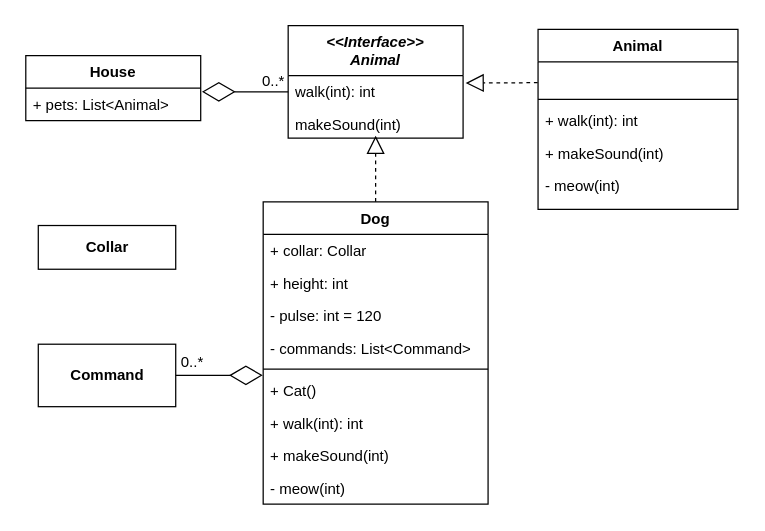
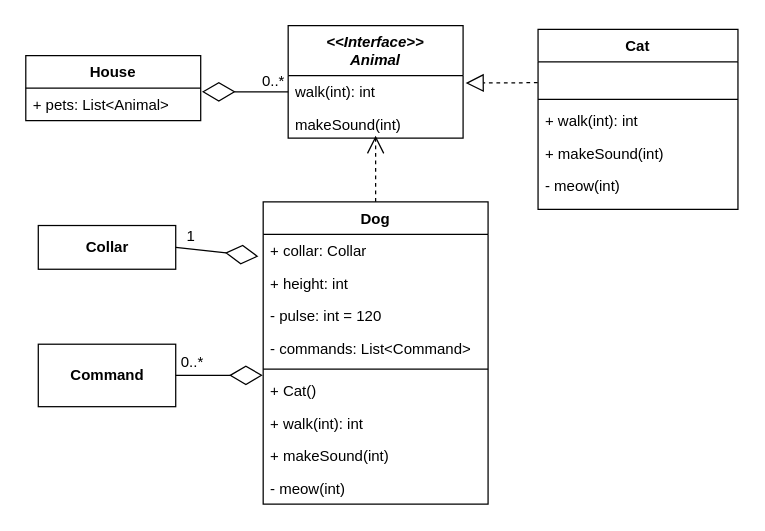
  <mxCell id="0" />
  <mxCell id="1" parent="0" />
  <mxCell id="2" value="House" style="swimlane;fontStyle=1;childLayout=stackLayout;horizontal=1;startSize=26;fillColor=none;horizontalStack=0;resizeParent=1;resizeParentMax=0;resizeLast=0;collapsible=1;marginBottom=0;" parent="1" vertex="1"><mxGeometry x="20" y="44" width="140" height="52" as="geometry" /></mxCell>
  <mxCell id="3" value="+ pets: List&lt;Animal&gt;" style="text;strokeColor=none;fillColor=none;align=left;verticalAlign=top;spacingLeft=4;spacingRight=4;overflow=hidden;rotatable=0;points=[[0,0.5],[1,0.5]];portConstraint=eastwest;" parent="2" vertex="1"><mxGeometry y="26" width="140" height="26" as="geometry" /></mxCell>
  <mxCell id="4" value="&lt;&lt;Interface&gt;&gt;&#10;Animal" style="swimlane;fontStyle=3;childLayout=stackLayout;horizontal=1;startSize=40;fillColor=none;horizontalStack=0;resizeParent=1;resizeParentMax=0;resizeLast=0;collapsible=1;marginBottom=0;" parent="1" vertex="1"><mxGeometry x="230" y="20" width="140" height="90" as="geometry" /></mxCell>
  <mxCell id="5" value="walk(int): int" style="text;strokeColor=none;fillColor=none;align=left;verticalAlign=top;spacingLeft=4;spacingRight=4;overflow=hidden;rotatable=0;points=[[0,0.5],[1,0.5]];portConstraint=eastwest;" parent="4" vertex="1"><mxGeometry y="40" width="140" height="26" as="geometry" /></mxCell>
  <mxCell id="6" value="makeSound(int)" style="text;strokeColor=none;fillColor=none;align=left;verticalAlign=top;spacingLeft=4;spacingRight=4;overflow=hidden;rotatable=0;points=[[0,0.5],[1,0.5]];portConstraint=eastwest;" parent="4" vertex="1"><mxGeometry y="66" width="140" height="24" as="geometry" /></mxCell>
  <mxCell id="7" value="" style="endArrow=diamondThin;endFill=0;endSize=24;html=1;exitX=0;exitY=0.5;exitDx=0;exitDy=0;rounded=1;" parent="1" source="5" edge="1"><mxGeometry width="160" relative="1" as="geometry"><mxPoint x="160" y="200" as="sourcePoint" /><mxPoint x="161" y="73" as="targetPoint" /></mxGeometry></mxCell>
  <mxCell id="8" value="0..*" style="text;html=1;resizable=0;points=[];align=center;verticalAlign=middle;labelBackgroundColor=none;" parent="7" vertex="1" connectable="0"><mxGeometry x="-0.821" y="-1" relative="1" as="geometry"><mxPoint x="-7" y="-8" as="offset" /></mxGeometry></mxCell>
- <mxCell id="9" value="Animal" style="swimlane;fontStyle=1;align=center;verticalAlign=top;childLayout=stackLayout;horizontal=1;startSize=26;horizontalStack=0;resizeParent=1;resizeParentMax=0;resizeLast=0;collapsible=1;marginBottom=0;labelBackgroundColor=none;fillColor=none;" parent="1" vertex="1"><mxGeometry x="430" y="23" width="160" height="144" as="geometry" /></mxCell>
+ <mxCell id="9" value="Cat" style="swimlane;fontStyle=1;align=center;verticalAlign=top;childLayout=stackLayout;horizontal=1;startSize=26;horizontalStack=0;resizeParent=1;resizeParentMax=0;resizeLast=0;collapsible=1;marginBottom=0;labelBackgroundColor=none;fillColor=none;" parent="1" vertex="1"><mxGeometry x="430" y="23" width="160" height="144" as="geometry" /></mxCell>
  <mxCell id="10" value=" " style="text;strokeColor=none;fillColor=none;align=left;verticalAlign=top;spacingLeft=4;spacingRight=4;overflow=hidden;rotatable=0;points=[[0,0.5],[1,0.5]];portConstraint=eastwest;" parent="9" vertex="1"><mxGeometry y="26" width="160" height="26" as="geometry" /></mxCell>
  <mxCell id="11" value="" style="line;strokeWidth=1;fillColor=none;align=left;verticalAlign=middle;spacingTop=-1;spacingLeft=3;spacingRight=3;rotatable=0;labelPosition=right;points=[];portConstraint=eastwest;" parent="9" vertex="1"><mxGeometry y="52" width="160" height="8" as="geometry" /></mxCell>
  <mxCell id="12" value="+ walk(int): int" style="text;strokeColor=none;fillColor=none;align=left;verticalAlign=top;spacingLeft=4;spacingRight=4;overflow=hidden;rotatable=0;points=[[0,0.5],[1,0.5]];portConstraint=eastwest;" parent="9" vertex="1"><mxGeometry y="60" width="160" height="26" as="geometry" /></mxCell>
  <mxCell id="13" value="+ makeSound(int)" style="text;strokeColor=none;fillColor=none;align=left;verticalAlign=top;spacingLeft=4;spacingRight=4;overflow=hidden;rotatable=0;points=[[0,0.5],[1,0.5]];portConstraint=eastwest;" parent="9" vertex="1"><mxGeometry y="86" width="160" height="26" as="geometry" /></mxCell>
  <mxCell id="14" value="- meow(int)" style="text;strokeColor=none;fillColor=none;align=left;verticalAlign=top;spacingLeft=4;spacingRight=4;overflow=hidden;rotatable=0;points=[[0,0.5],[1,0.5]];portConstraint=eastwest;" parent="9" vertex="1"><mxGeometry y="112" width="160" height="32" as="geometry" /></mxCell>
  <mxCell id="15" value="" style="endArrow=block;dashed=1;endFill=0;endSize=12;html=1;exitX=-0.002;exitY=0.641;exitDx=0;exitDy=0;exitPerimeter=0;" parent="1" source="10" edge="1"><mxGeometry width="160" relative="1" as="geometry"><mxPoint x="400" y="270" as="sourcePoint" /><mxPoint x="372" y="66" as="targetPoint" /></mxGeometry></mxCell>
  <mxCell id="16" value="Dog" style="swimlane;fontStyle=1;align=center;verticalAlign=top;childLayout=stackLayout;horizontal=1;startSize=26;horizontalStack=0;resizeParent=1;resizeParentMax=0;resizeLast=0;collapsible=1;marginBottom=0;labelBackgroundColor=none;fillColor=none;" parent="1" vertex="1"><mxGeometry x="210" y="161" width="180" height="242" as="geometry" /></mxCell>
  <mxCell id="17" value="+ collar: Collar" style="text;strokeColor=none;fillColor=none;align=left;verticalAlign=top;spacingLeft=4;spacingRight=4;overflow=hidden;rotatable=0;points=[[0,0.5],[1,0.5]];portConstraint=eastwest;" parent="16" vertex="1"><mxGeometry y="26" width="180" height="26" as="geometry" /></mxCell>
  <mxCell id="18" value="+ height: int" style="text;strokeColor=none;fillColor=none;align=left;verticalAlign=top;spacingLeft=4;spacingRight=4;overflow=hidden;rotatable=0;points=[[0,0.5],[1,0.5]];portConstraint=eastwest;" parent="16" vertex="1"><mxGeometry y="52" width="180" height="26" as="geometry" /></mxCell>
  <mxCell id="19" value="- pulse: int = 120" style="text;strokeColor=none;fillColor=none;align=left;verticalAlign=top;spacingLeft=4;spacingRight=4;overflow=hidden;rotatable=0;points=[[0,0.5],[1,0.5]];portConstraint=eastwest;" parent="16" vertex="1"><mxGeometry y="78" width="180" height="26" as="geometry" /></mxCell>
  <mxCell id="20" value="- commands: List&lt;Command&gt;" style="text;strokeColor=none;fillColor=none;align=left;verticalAlign=top;spacingLeft=4;spacingRight=4;overflow=hidden;rotatable=0;points=[[0,0.5],[1,0.5]];portConstraint=eastwest;" parent="16" vertex="1"><mxGeometry y="104" width="180" height="26" as="geometry" /></mxCell>
  <mxCell id="21" value="" style="line;strokeWidth=1;fillColor=none;align=left;verticalAlign=middle;spacingTop=-1;spacingLeft=3;spacingRight=3;rotatable=0;labelPosition=right;points=[];portConstraint=eastwest;" parent="16" vertex="1"><mxGeometry y="130" width="180" height="8" as="geometry" /></mxCell>
  <mxCell id="22" value="+ Cat()" style="text;strokeColor=none;fillColor=none;align=left;verticalAlign=top;spacingLeft=4;spacingRight=4;overflow=hidden;rotatable=0;points=[[0,0.5],[1,0.5]];portConstraint=eastwest;" parent="16" vertex="1"><mxGeometry y="138" width="180" height="26" as="geometry" /></mxCell>
  <mxCell id="23" value="+ walk(int): int" style="text;strokeColor=none;fillColor=none;align=left;verticalAlign=top;spacingLeft=4;spacingRight=4;overflow=hidden;rotatable=0;points=[[0,0.5],[1,0.5]];portConstraint=eastwest;" parent="16" vertex="1"><mxGeometry y="164" width="180" height="26" as="geometry" /></mxCell>
  <mxCell id="24" value="+ makeSound(int)" style="text;strokeColor=none;fillColor=none;align=left;verticalAlign=top;spacingLeft=4;spacingRight=4;overflow=hidden;rotatable=0;points=[[0,0.5],[1,0.5]];portConstraint=eastwest;" parent="16" vertex="1"><mxGeometry y="190" width="180" height="26" as="geometry" /></mxCell>
  <mxCell id="25" value="- meow(int)" style="text;strokeColor=none;fillColor=none;align=left;verticalAlign=top;spacingLeft=4;spacingRight=4;overflow=hidden;rotatable=0;points=[[0,0.5],[1,0.5]];portConstraint=eastwest;" parent="16" vertex="1"><mxGeometry y="216" width="180" height="26" as="geometry" /></mxCell>
- <mxCell id="26" value="" style="endArrow=block;dashed=1;endFill=0;endSize=12;html=1;exitX=0.5;exitY=0;exitDx=0;exitDy=0;entryX=0.5;entryY=0.923;entryDx=0;entryDy=0;entryPerimeter=0;" parent="1" source="16" target="6" edge="1"><mxGeometry width="160" relative="1" as="geometry"><mxPoint x="439.68" y="75.666" as="sourcePoint" /><mxPoint x="300" y="130" as="targetPoint" /></mxGeometry></mxCell>
+ <mxCell id="26" value="" style="endArrow=open;dashed=1;endFill=0;endSize=12;html=1;exitX=0.5;exitY=0;exitDx=0;exitDy=0;entryX=0.5;entryY=0.923;entryDx=0;entryDy=0;entryPerimeter=0;" parent="1" source="16" target="6" edge="1"><mxGeometry width="160" relative="1" as="geometry"><mxPoint x="439.68" y="75.666" as="sourcePoint" /><mxPoint x="300" y="130" as="targetPoint" /></mxGeometry></mxCell>
  <mxCell id="27" value="&lt;b&gt;Collar&lt;/b&gt;" style="html=1;labelBackgroundColor=none;fillColor=none;" parent="1" vertex="1"><mxGeometry x="30" y="180" width="110" height="35" as="geometry" /></mxCell>
  <mxCell id="28" value="&lt;b&gt;Command&lt;/b&gt;" style="html=1;labelBackgroundColor=none;fillColor=none;" parent="1" vertex="1"><mxGeometry x="30" y="275" width="110" height="50" as="geometry" /></mxCell>
+ <mxCell id="29" value="" style="endArrow=diamondThin;endFill=0;endSize=24;html=1;entryX=-0.021;entryY=0.682;entryDx=0;entryDy=0;exitX=1;exitY=0.5;exitDx=0;exitDy=0;rounded=1;entryPerimeter=0;" parent="1" source="27" target="17" edge="1"><mxGeometry width="160" relative="1" as="geometry"><mxPoint x="199.5" y="148.5" as="sourcePoint" /><mxPoint x="130.2" y="147.112" as="targetPoint" /></mxGeometry></mxCell>
+ <mxCell id="30" value="1" style="text;html=1;resizable=0;points=[];align=center;verticalAlign=middle;labelBackgroundColor=none;" parent="29" vertex="1" connectable="0"><mxGeometry x="-0.821" y="-1" relative="1" as="geometry"><mxPoint x="6" y="-11" as="offset" /></mxGeometry></mxCell>
  <mxCell id="31" value="" style="endArrow=diamondThin;endFill=0;endSize=24;html=1;entryX=-0.002;entryY=0.034;entryDx=0;entryDy=0;rounded=1;entryPerimeter=0;" parent="1" target="22" edge="1"><mxGeometry width="160" relative="1" as="geometry"><mxPoint x="140" y="300" as="sourcePoint" /><mxPoint x="206.22" y="300.232" as="targetPoint" /></mxGeometry></mxCell>
  <mxCell id="32" value="0..*" style="text;html=1;resizable=0;points=[];align=center;verticalAlign=middle;labelBackgroundColor=none;" parent="31" vertex="1" connectable="0"><mxGeometry x="-0.821" y="-1" relative="1" as="geometry"><mxPoint x="6" y="-11" as="offset" /></mxGeometry></mxCell>
